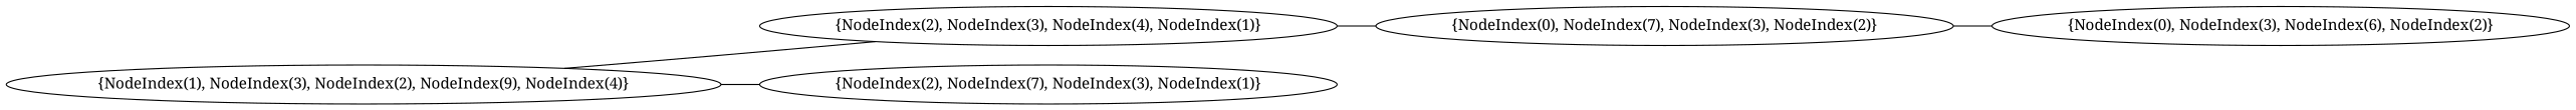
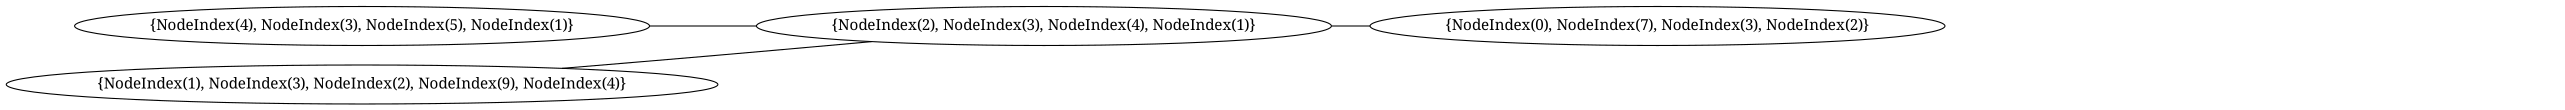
  graph {
    fontname="Noto Serif"
    rankdir=LR
    node [fontname="Noto Serif"]
    edge [fontname="Noto Serif"]
-   n1 [label="{NodeIndex(0), NodeIndex(3), NodeIndex(6), NodeIndex(2)}"]
    n2 [label="{NodeIndex(2), NodeIndex(3), NodeIndex(4), NodeIndex(1)}"]
    n3 [label="{NodeIndex(0), NodeIndex(7), NodeIndex(3), NodeIndex(2)}"]
-   n4 [label="{NodeIndex(2), NodeIndex(7), NodeIndex(3), NodeIndex(1)}"]
    n5 [label="{NodeIndex(1), NodeIndex(3), NodeIndex(2), NodeIndex(9), NodeIndex(4)}"]
+   n6 [label="{NodeIndex(4), NodeIndex(3), NodeIndex(5), NodeIndex(1)}"]
    n2 -- n3
-   n3 -- n1
    n5 -- n2
-   n5 -- n4
+   n6 -- n2
  }
